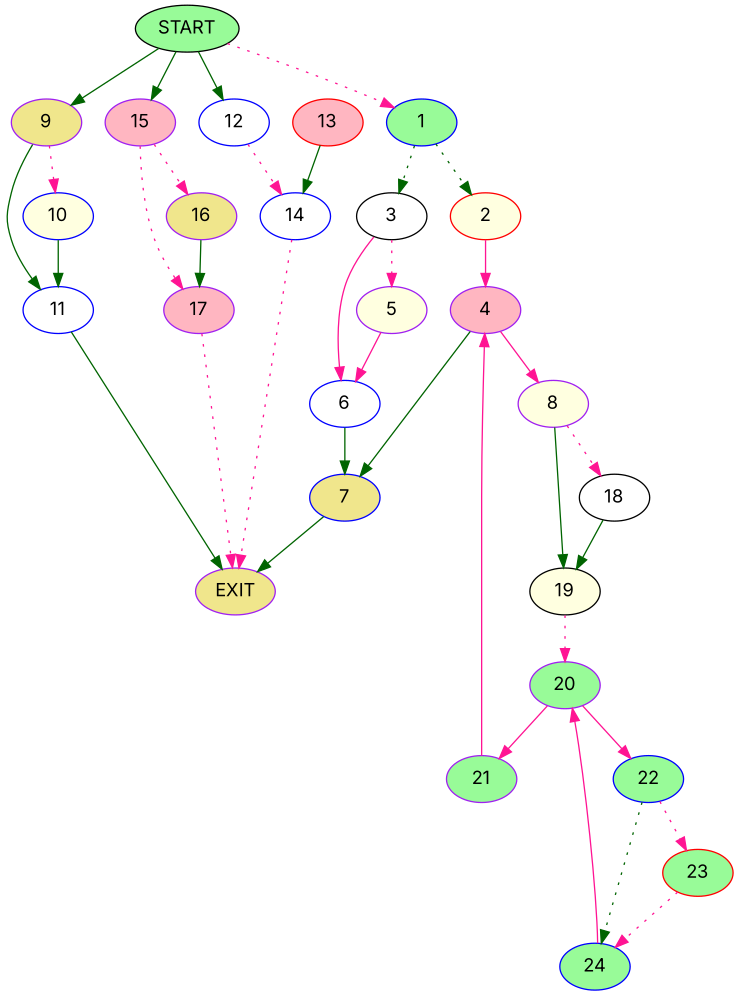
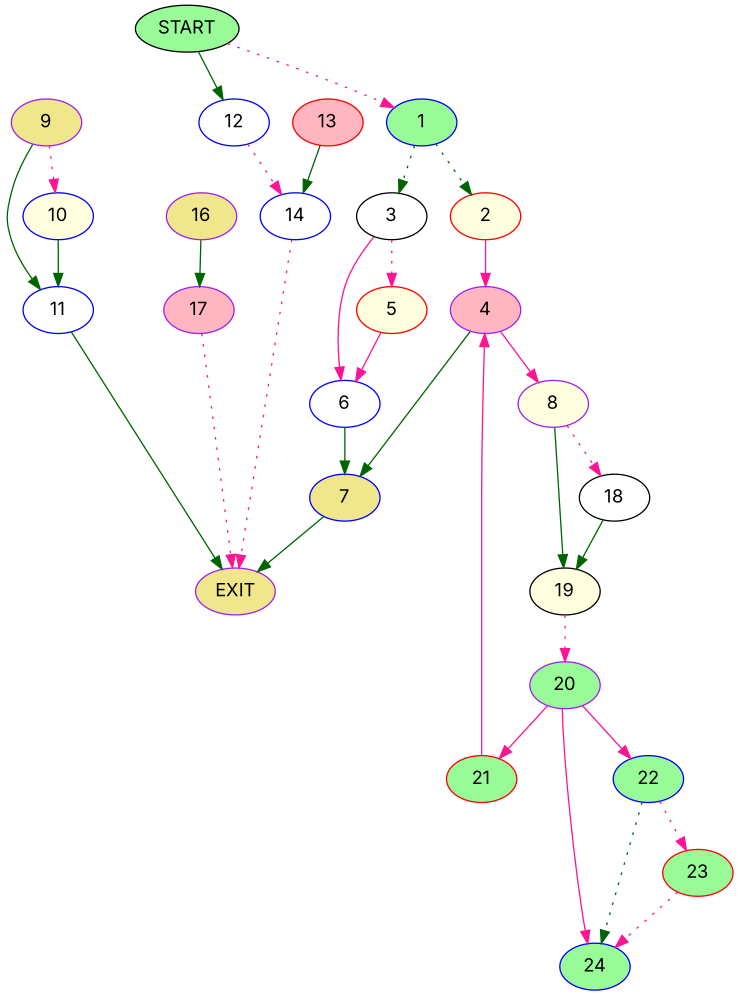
  digraph {
    fontname=Inter
    node [color=blue fillcolor=palegreen fontname=Inter style=filled]
    edge [color=deeppink fontname=Inter style=solid]
    n1 [color=black label=START]
    1
    9 [color=purple fillcolor=khaki]
    12 [fillcolor=white]
-   15 [color=purple fillcolor=lightpink]
    2 [color=red fillcolor=lightyellow]
    3 [color=black fillcolor=white]
    10 [fillcolor=lightyellow]
    11 [fillcolor=white]
    14 [fillcolor=white]
    16 [color=purple fillcolor=khaki]
    17 [color=purple fillcolor=lightpink]
    n13 [color=purple fillcolor=khaki label=EXIT]
    4 [color=purple fillcolor=lightpink]
-   5 [color=purple fillcolor=lightyellow]
+   5 [color=red fillcolor=lightyellow]
    6 [fillcolor=white]
    7 [fillcolor=khaki]
    8 [color=purple fillcolor=lightyellow]
    18 [color=black fillcolor=white]
    19 [color=black fillcolor=lightyellow]
    20 [color=purple]
    13 [color=red fillcolor=lightpink]
-   21 [color=purple]
+   21 [color=red]
    22
    23 [color=red]
    24
    n1 -> 1 [style=dotted]
-   n1 -> 9 [color=darkgreen]
    n1 -> 12 [color=darkgreen]
-   n1 -> 15 [color=darkgreen]
    1 -> 2 [color=darkgreen style=dotted]
    1 -> 3 [color=darkgreen style=dotted]
    9 -> 10 [style=dotted]
    9 -> 11 [color=darkgreen]
    12 -> 14 [style=dotted]
-   15 -> 16 [style=dotted]
-   15 -> 17 [style=dotted]
    2 -> 4
    3 -> 5 [style=dotted]
    3 -> 6
    10 -> 11 [color=darkgreen]
    11 -> n13 [color=darkgreen]
    14 -> n13 [style=dotted]
    16 -> 17 [color=darkgreen]
    17 -> n13 [style=dotted]
    4 -> 7 [color=darkgreen]
    4 -> 8
    5 -> 6
    6 -> 7 [color=darkgreen]
    7 -> n13 [color=darkgreen]
    8 -> 18 [style=dotted]
    8 -> 19 [color=darkgreen]
    18 -> 19 [color=darkgreen]
    19 -> 20 [style=dotted]
    20 -> 21
    20 -> 22
    13 -> 14 [color=darkgreen]
    21 -> 4
    22 -> 23 [style=dotted]
    22 -> 24 [color=darkgreen style=dotted]
    23 -> 24 [style=dotted]
-   24 -> 20
+   20 -> 24
  }
